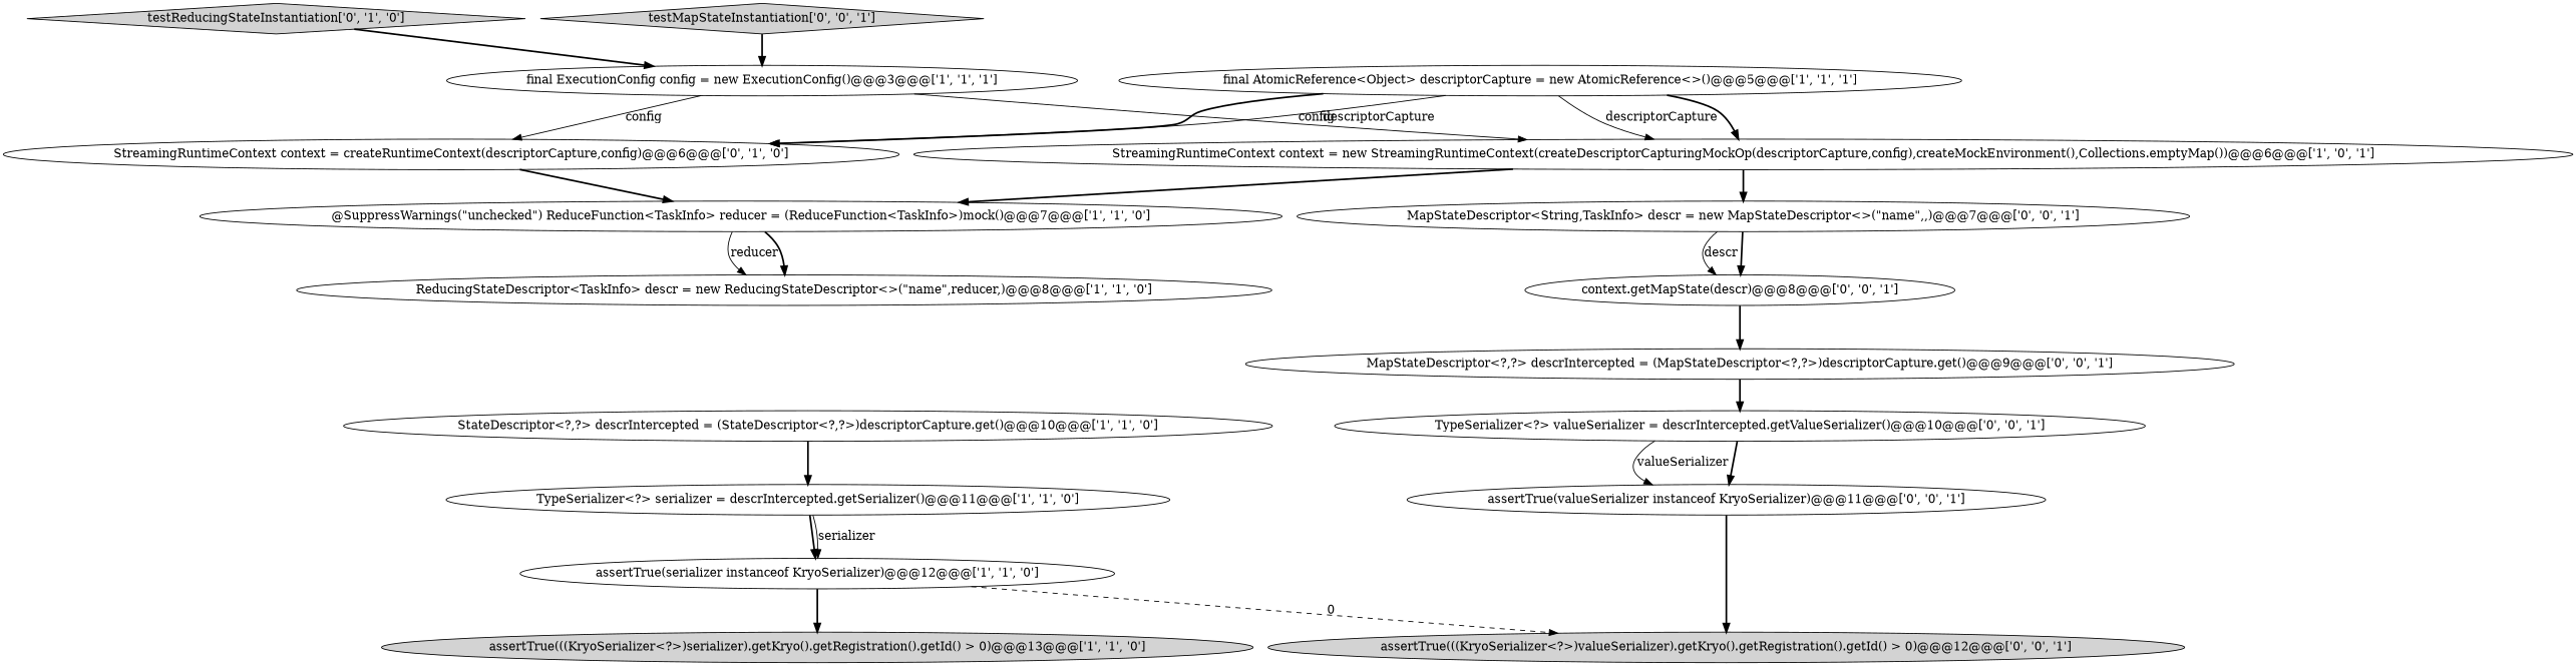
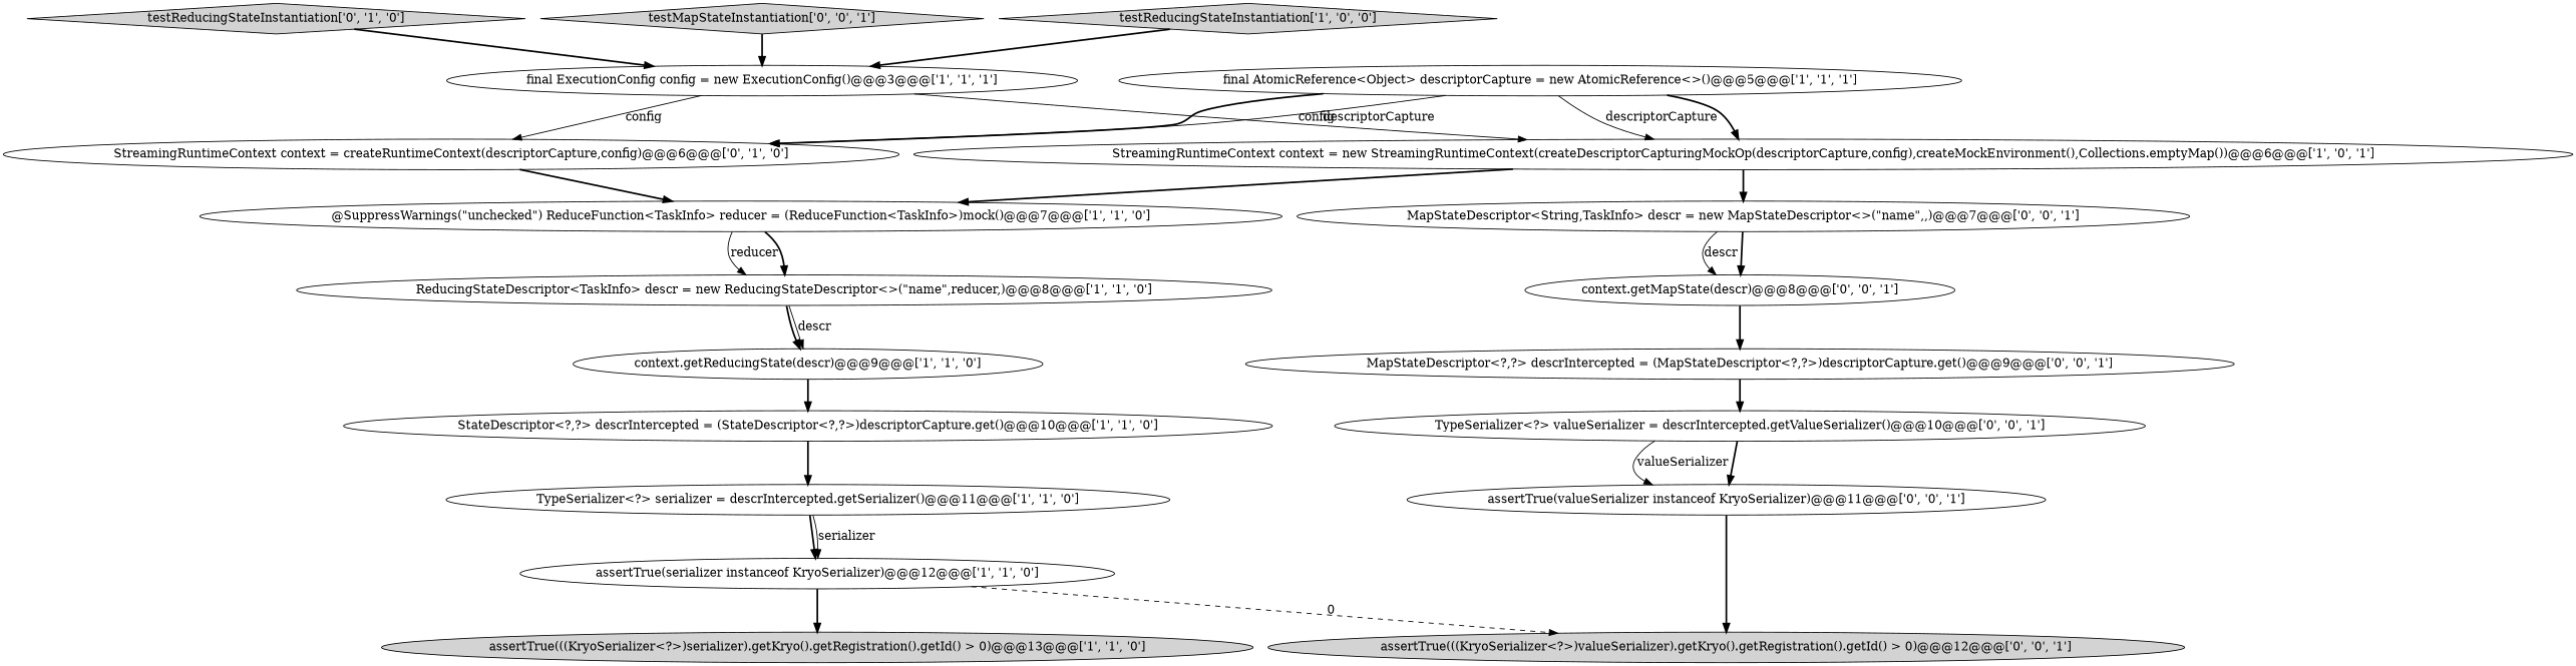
  digraph {
    node [fillcolor=white shape=ellipse style=filled]
    edge [style=bold]
    n1 [label="context.getMapState(descr)@@@8@@@['0', '0', '1']"]
    n2 [label="MapStateDescriptor<?,?> descrIntercepted = (MapStateDescriptor<?,?>)descriptorCapture.get()@@@9@@@['0', '0', '1']"]
    n3 [label="TypeSerializer<?> valueSerializer = descrIntercepted.getValueSerializer()@@@10@@@['0', '0', '1']"]
    n4 [label="StateDescriptor<?,?> descrIntercepted = (StateDescriptor<?,?>)descriptorCapture.get()@@@10@@@['1', '1', '0']"]
    n5 [label="TypeSerializer<?> serializer = descrIntercepted.getSerializer()@@@11@@@['1', '1', '0']"]
    n6 [label="assertTrue(serializer instanceof KryoSerializer)@@@12@@@['1', '1', '0']"]
    n7 [fillcolor=lightgray label="assertTrue(((KryoSerializer<?>)valueSerializer).getKryo().getRegistration().getId() > 0)@@@12@@@['0', '0', '1']"]
    n8 [fillcolor=lightgray label="assertTrue(((KryoSerializer<?>)serializer).getKryo().getRegistration().getId() > 0)@@@13@@@['1', '1', '0']"]
    n9 [label="MapStateDescriptor<String,TaskInfo> descr = new MapStateDescriptor<>(\"name\",,)@@@7@@@['0', '0', '1']"]
    n10 [fillcolor=lightgray label="testReducingStateInstantiation['0', '1', '0']" shape=diamond]
    n11 [label="final ExecutionConfig config = new ExecutionConfig()@@@3@@@['1', '1', '1']"]
    n12 [label="StreamingRuntimeContext context = createRuntimeContext(descriptorCapture,config)@@@6@@@['0', '1', '0']"]
    n13 [label="StreamingRuntimeContext context = new StreamingRuntimeContext(createDescriptorCapturingMockOp(descriptorCapture,config),createMockEnvironment(),Collections.emptyMap())@@@6@@@['1', '0', '1']"]
    n14 [label="final AtomicReference<Object> descriptorCapture = new AtomicReference<>()@@@5@@@['1', '1', '1']"]
    n15 [label="ReducingStateDescriptor<TaskInfo> descr = new ReducingStateDescriptor<>(\"name\",reducer,)@@@8@@@['1', '1', '0']"]
+   n16 [label="context.getReducingState(descr)@@@9@@@['1', '1', '0']"]
    n17 [label="@SuppressWarnings(\"unchecked\") ReduceFunction<TaskInfo> reducer = (ReduceFunction<TaskInfo>)mock()@@@7@@@['1', '1', '0']"]
    n18 [label="assertTrue(valueSerializer instanceof KryoSerializer)@@@11@@@['0', '0', '1']"]
    n19 [fillcolor=lightgray label="testMapStateInstantiation['0', '0', '1']" shape=diamond]
+   n20 [fillcolor=lightgray label="testReducingStateInstantiation['1', '0', '0']" shape=diamond]
    n1 -> n2
    n2 -> n3
    n3 -> n18
    n3 -> n18 [label=valueSerializer style=solid]
    n4 -> n5
    n5 -> n6 [label=serializer style=solid]
    n5 -> n6
    n6 -> n7 [label=0 style=dashed]
    n6 -> n8
    n9 -> n1 [label=descr style=solid]
    n9 -> n1
    n10 -> n11
    n11 -> n12 [label=config style=solid]
    n11 -> n13 [label=config style=solid]
    n12 -> n17
    n13 -> n9
    n13 -> n17
    n14 -> n12 [label=descriptorCapture style=solid]
    n14 -> n12
    n14 -> n13 [label=descriptorCapture style=solid]
    n14 -> n13
+   n15 -> n16 [label=descr style=solid]
+   n15 -> n16
+   n16 -> n4
    n17 -> n15 [label=reducer style=solid]
    n17 -> n15
    n18 -> n7
    n19 -> n11
+   n20 -> n11
  }
